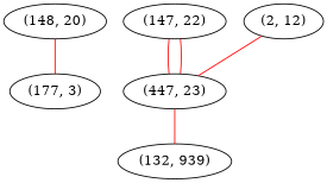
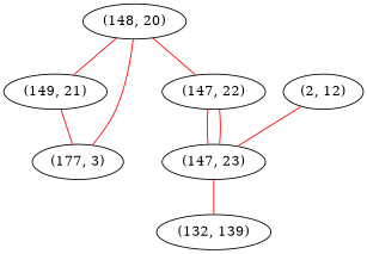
  graph {
    edge [color=red weight=1]
    "(148, 20)"
+   "(149, 21)"
    n3 [label="(177, 3)"]
    "(147, 22)"
-   "(147, 23)" [label="(447, 23)"]
+   "(147, 23)"
    n6 [label="(2, 12)"]
-   "(132, 139)" [label="(132, 939)"]
+   "(132, 139)"
+   "(148, 20)" -- "(149, 21)"
    "(148, 20)" -- n3
+   "(148, 20)" -- "(147, 22)"
+   "(149, 21)" -- n3
    "(147, 22)" -- "(147, 23)"
    "(147, 22)" -- "(147, 23)"
    "(147, 23)" -- "(132, 139)"
    n6 -- "(147, 23)"
  }
